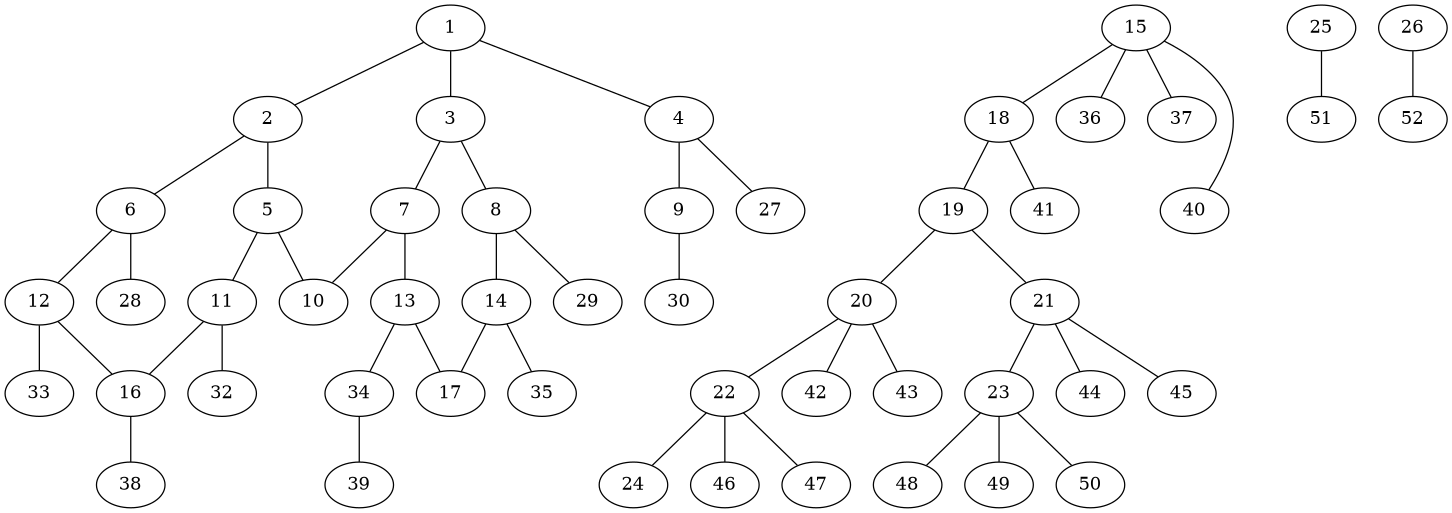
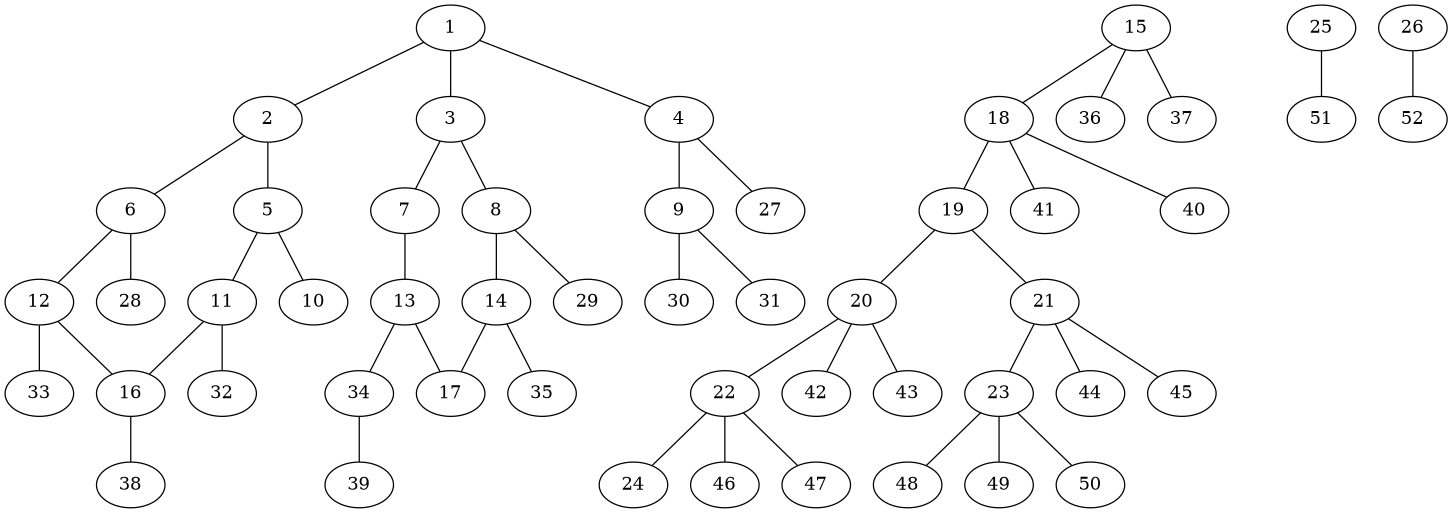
  graph {
    node [chem=H]
    edge [valence=1]
    1 [chem=C]
    2 [chem=C]
    3 [chem=C]
    4 [chem=N]
    5 [chem=C]
    6 [chem=C]
    7 [chem=C]
    8 [chem=C]
    9 [chem=C]
    27
    10 [chem=N]
    11 [chem=C]
    12 [chem=C]
    28
    13 [chem=C]
    14 [chem=C]
    29
    30
+   31
    16 [chem=C]
    32
    33
    17 [chem=C]
    34
    35
    15 [chem=C]
    18 [chem=C]
    36
    37
    38
    39
    19 [chem=N]
    40
    41
    20 [chem=C]
    21 [chem=C]
    22 [chem=C]
    42
    43
    23 [chem=C]
    44
    45
    24 [chem=Cl]
    46
    47
    48
    49
    50
    25 [chem=Cl]
    51
    26 [chem=Cl]
    52
    1 -- 2
    1 -- 3 [valence=2]
    1 -- 4
    2 -- 5 [valence=2]
    2 -- 6
    3 -- 7
    3 -- 8
    4 -- 9
    4 -- 27
    5 -- 10
    5 -- 11
    6 -- 12 [valence=2]
    6 -- 28
-   7 -- 10 [valence=2]
    7 -- 13
    8 -- 14 [valence=2]
    8 -- 29
    9 -- 30
+   9 -- 31
    11 -- 16 [valence=2]
    11 -- 32
    12 -- 16
    12 -- 33
    13 -- 17 [valence=2]
    13 -- 34
    14 -- 17
    14 -- 35
    16 -- 38
    34 -- 39
    15 -- 18
    15 -- 36
    15 -- 37
    18 -- 19
-   15 -- 40
+   18 -- 40
    18 -- 41
    19 -- 20
    19 -- 21
    20 -- 22
    20 -- 42
    20 -- 43
    21 -- 23
    21 -- 44
    21 -- 45
    22 -- 24
    22 -- 46
    22 -- 47
    23 -- 48
    23 -- 49
    23 -- 50
    25 -- 51
    26 -- 52
  }
